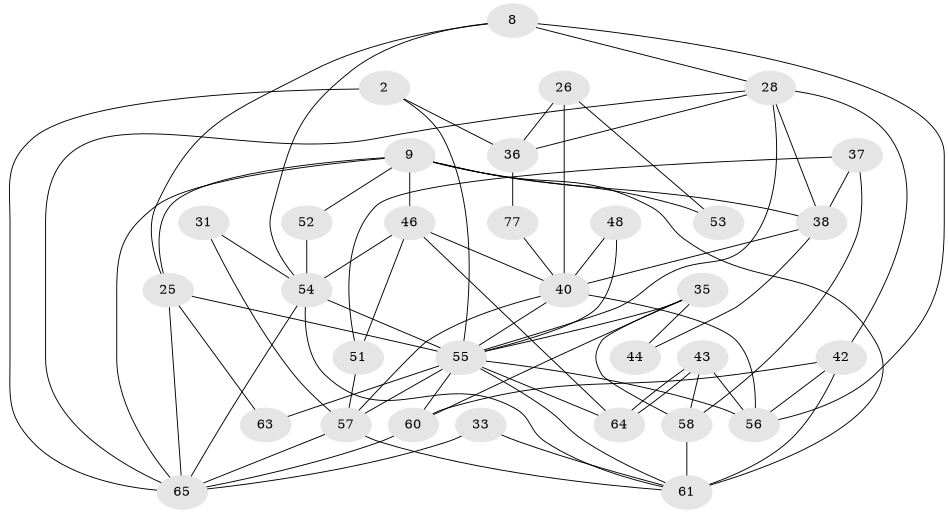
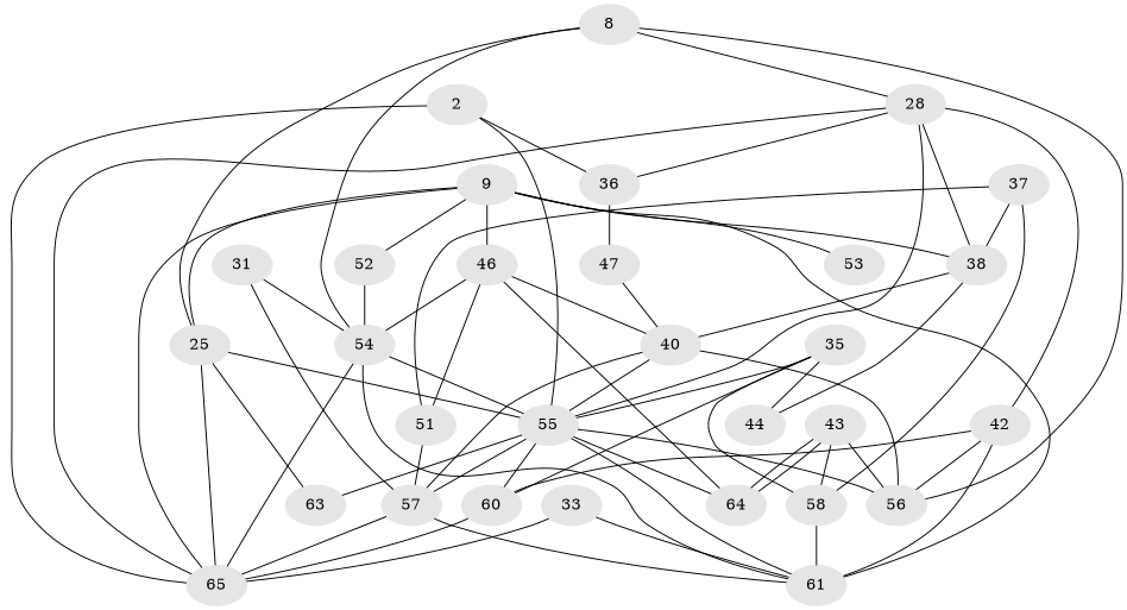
  graph {
    node [color=gray90 style=filled]
    n1 [label=2]
    36
    55 [super="+12+32+49"]
    65 [super="+18"]
-   47 [label=77]
+   47
    64 [super="+30+62"]
    61 [super="+40+59+29"]
    63
    57 [super="+34+39"]
    60 [super="+45"]
    56 [super="+14"]
    25 [super="+24+2"]
    8
    28 [super="+1"]
    54 [super="+13+41"]
    38 [super="+11"]
    42 [super="+17"]
    9
    46
    52
    53
    n22 [label=40 super="+21+27"]
    44
    51 [super="+20"]
-   26
    31
    33
    35 [super="+16+23+15"]
    58
    37 [super="+19"]
    43
-   48
    n1 -- 36
    n1 -- 55
    n1 -- 65 [weight=2]
    36 -- 47
    55 -- 64 [weight=2]
    55 -- 61
    55 -- 63
    55 -- 57 [weight=2]
    55 -- 60
    55 -- 56
    47 -- n22 [weight=2]
    57 -- 65
    57 -- 61
    60 -- 65 [weight=2]
    25 -- 55
    25 -- 65 [weight=2]
    25 -- 63
    8 -- 56
    8 -- 25
    8 -- 28
    8 -- 54
    28 -- 36
    28 -- 55
    28 -- 65
    28 -- 38
    28 -- 42 [weight=2]
    54 -- 55 [weight=3]
    54 -- 65 [weight=2]
    54 -- 61
    38 -- n22
    38 -- 44
    42 -- 61 [weight=2]
    42 -- 60
    42 -- 56
    9 -- 65
    9 -- 61 [weight=2]
    9 -- 25 [weight=2]
    9 -- 38
    9 -- 46
    9 -- 52
    9 -- 53
    46 -- 64 [weight=2]
    46 -- 54
    46 -- n22
    46 -- 51
    52 -- 54
    n22 -- 55
    n22 -- 57
    n22 -- 56 [weight=3]
    51 -- 57 [weight=3]
-   26 -- 36
-   26 -- 53
-   26 -- n22
    31 -- 57
    31 -- 54
    33 -- 65
    33 -- 61
    35 -- 55 [weight=2]
    35 -- 60
    35 -- 44
    35 -- 58
    58 -- 61
    37 -- 38
    37 -- 51
    37 -- 58
    43 -- 64
    43 -- 64
    43 -- 56
    43 -- 58
-   48 -- 55
-   48 -- n22
  }
